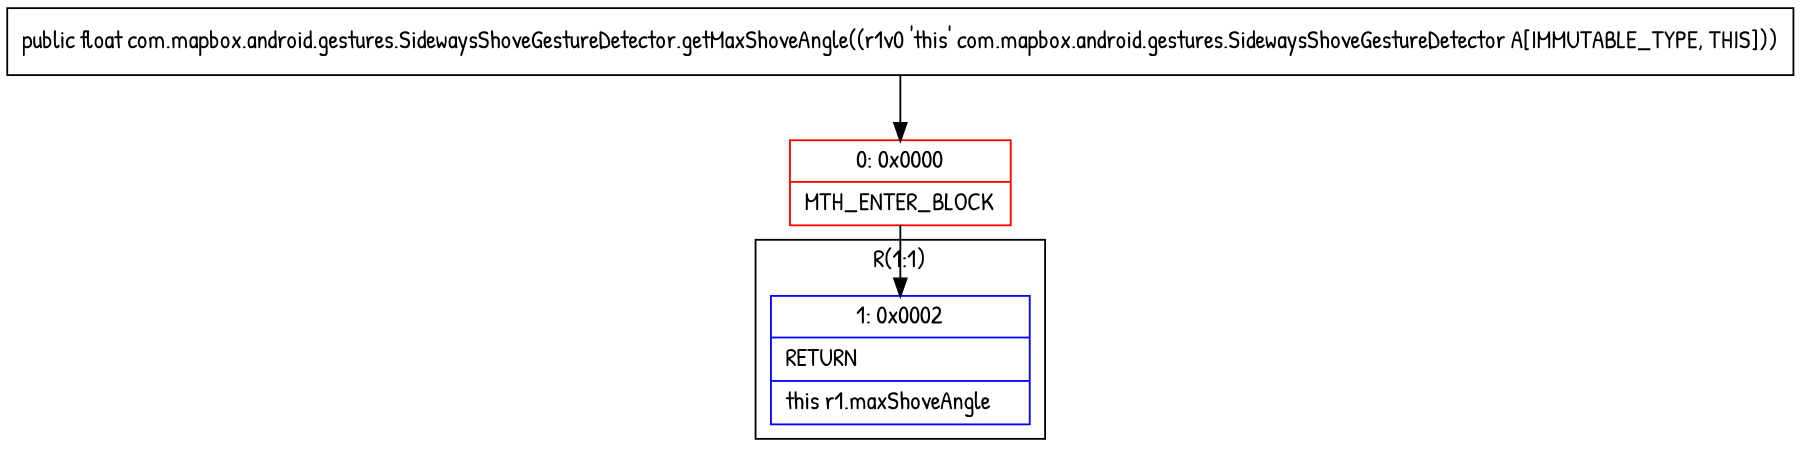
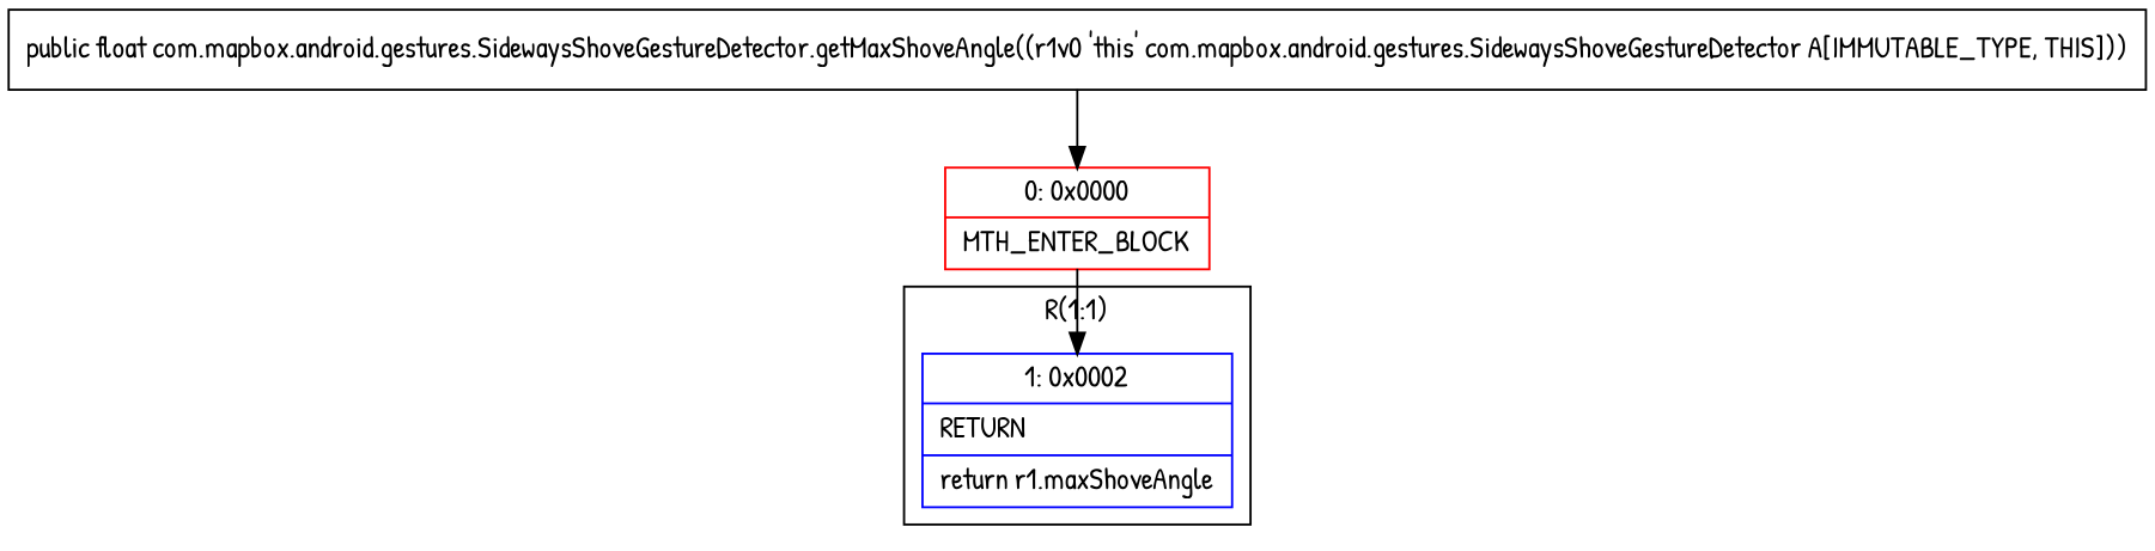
  digraph {
    fontname="Patrick Hand"
    node [shape=record fontname="Patrick Hand"]
    edge [fontname="Patrick Hand"]
-   n1 [color=blue label="{1\:\ 0x0002|RETURN\l|this r1.maxShoveAngle\l}"]
+   n1 [color=blue label="{1\:\ 0x0002|RETURN\l|return r1.maxShoveAngle\l}"]
    n2 [color=red label="{0\:\ 0x0000|MTH_ENTER_BLOCK\l}"]
    n3 [label="{public float com.mapbox.android.gestures.SidewaysShoveGestureDetector.getMaxShoveAngle((r1v0 'this' com.mapbox.android.gestures.SidewaysShoveGestureDetector A[IMMUTABLE_TYPE, THIS])) }"]
    subgraph cluster_1 {
      label="R(1:1)"
      n1
    }
    n2 -> n1
    n3 -> n2
  }
